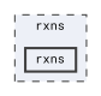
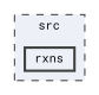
  digraph {
    compound=true
    fontname="Roboto Mono"
    n1 [color=grey25 fillcolor="#edf0f7" fontname="Roboto Mono" fontsize=10 height=0.2 label=rxns shape=box style="filled,bold" width=0.4]
    subgraph cluster_1 {
      bgcolor="#edf0f7"
      fontsize=10
-     label=rxns
+     label=src
      pencolor=grey25
      style="filled,dashed"
      n1
    }
  }
